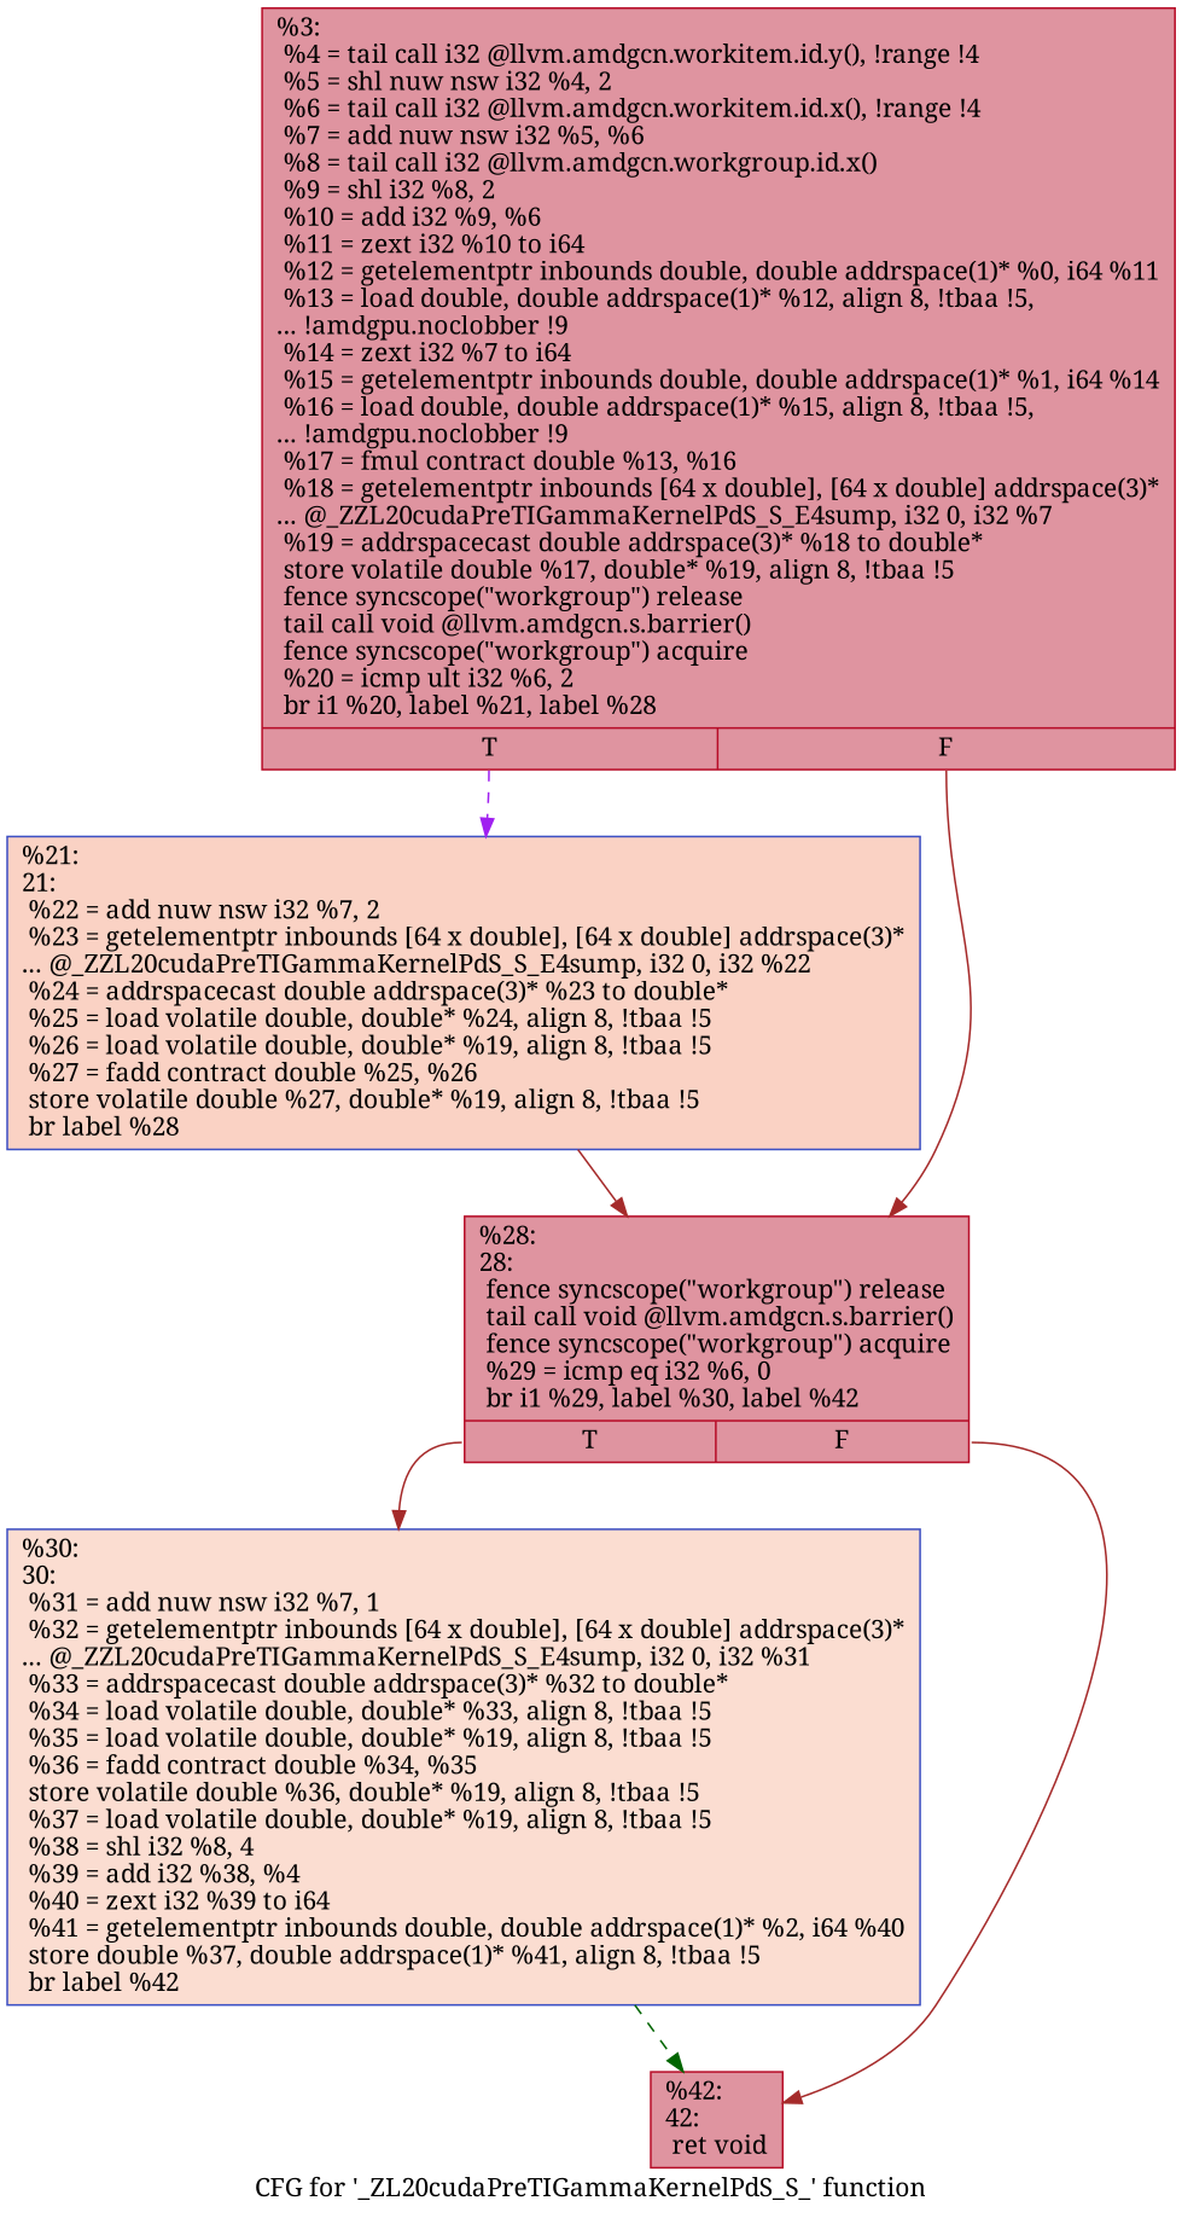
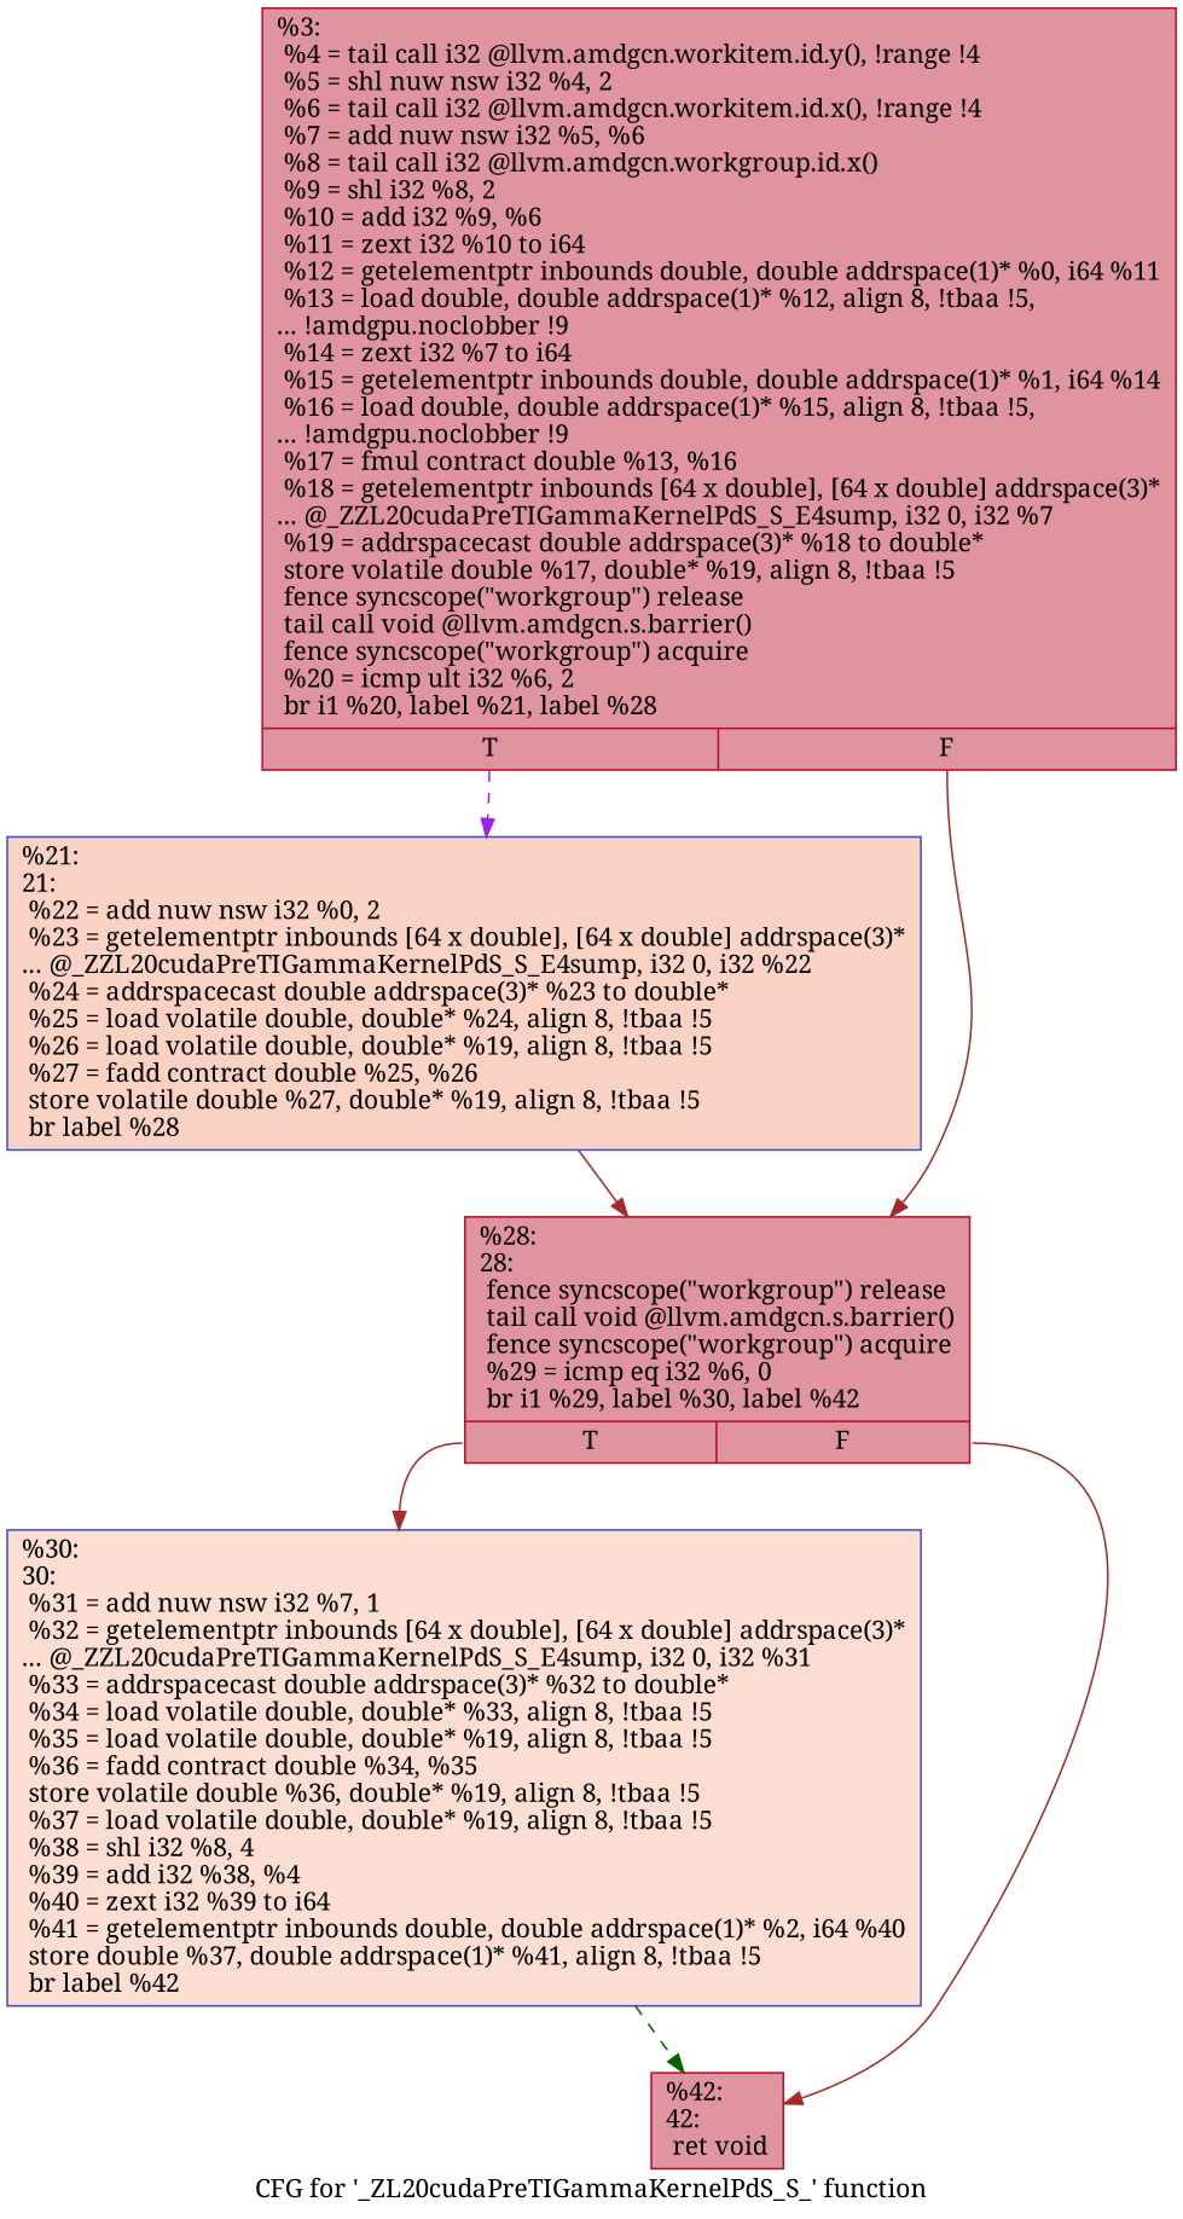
  digraph {
    label="CFG for '_ZL20cudaPreTIGammaKernelPdS_S_' function"
    fontname="Noto Serif"
    node [color="#b70d28ff" fillcolor="#b70d2870" shape=record style=filled fontname="Noto Serif"]
    edge [color=brown style=solid fontname="Noto Serif"]
    n1 [label="{%3:\l  %4 = tail call i32 @llvm.amdgcn.workitem.id.y(), !range !4\l  %5 = shl nuw nsw i32 %4, 2\l  %6 = tail call i32 @llvm.amdgcn.workitem.id.x(), !range !4\l  %7 = add nuw nsw i32 %5, %6\l  %8 = tail call i32 @llvm.amdgcn.workgroup.id.x()\l  %9 = shl i32 %8, 2\l  %10 = add i32 %9, %6\l  %11 = zext i32 %10 to i64\l  %12 = getelementptr inbounds double, double addrspace(1)* %0, i64 %11\l  %13 = load double, double addrspace(1)* %12, align 8, !tbaa !5,\l... !amdgpu.noclobber !9\l  %14 = zext i32 %7 to i64\l  %15 = getelementptr inbounds double, double addrspace(1)* %1, i64 %14\l  %16 = load double, double addrspace(1)* %15, align 8, !tbaa !5,\l... !amdgpu.noclobber !9\l  %17 = fmul contract double %13, %16\l  %18 = getelementptr inbounds [64 x double], [64 x double] addrspace(3)*\l... @_ZZL20cudaPreTIGammaKernelPdS_S_E4sump, i32 0, i32 %7\l  %19 = addrspacecast double addrspace(3)* %18 to double*\l  store volatile double %17, double* %19, align 8, !tbaa !5\l  fence syncscope(\"workgroup\") release\l  tail call void @llvm.amdgcn.s.barrier()\l  fence syncscope(\"workgroup\") acquire\l  %20 = icmp ult i32 %6, 2\l  br i1 %20, label %21, label %28\l|{<s0>T|<s1>F}}"]
-   n2 [color="#3d50c3ff" fillcolor="#f4987a70" label="{%21:\l21:                                               \l  %22 = add nuw nsw i32 %7, 2\l  %23 = getelementptr inbounds [64 x double], [64 x double] addrspace(3)*\l... @_ZZL20cudaPreTIGammaKernelPdS_S_E4sump, i32 0, i32 %22\l  %24 = addrspacecast double addrspace(3)* %23 to double*\l  %25 = load volatile double, double* %24, align 8, !tbaa !5\l  %26 = load volatile double, double* %19, align 8, !tbaa !5\l  %27 = fadd contract double %25, %26\l  store volatile double %27, double* %19, align 8, !tbaa !5\l  br label %28\l}"]
+   n2 [color="#3d50c3ff" fillcolor="#f4987a70" label="{%21:\l21:                                               \l  %22 = add nuw nsw i32 %0, 2\l  %23 = getelementptr inbounds [64 x double], [64 x double] addrspace(3)*\l... @_ZZL20cudaPreTIGammaKernelPdS_S_E4sump, i32 0, i32 %22\l  %24 = addrspacecast double addrspace(3)* %23 to double*\l  %25 = load volatile double, double* %24, align 8, !tbaa !5\l  %26 = load volatile double, double* %19, align 8, !tbaa !5\l  %27 = fadd contract double %25, %26\l  store volatile double %27, double* %19, align 8, !tbaa !5\l  br label %28\l}"]
    n3 [label="{%28:\l28:                                               \l  fence syncscope(\"workgroup\") release\l  tail call void @llvm.amdgcn.s.barrier()\l  fence syncscope(\"workgroup\") acquire\l  %29 = icmp eq i32 %6, 0\l  br i1 %29, label %30, label %42\l|{<s0>T|<s1>F}}"]
    n4 [color="#3d50c3ff" fillcolor="#f7b39670" label="{%30:\l30:                                               \l  %31 = add nuw nsw i32 %7, 1\l  %32 = getelementptr inbounds [64 x double], [64 x double] addrspace(3)*\l... @_ZZL20cudaPreTIGammaKernelPdS_S_E4sump, i32 0, i32 %31\l  %33 = addrspacecast double addrspace(3)* %32 to double*\l  %34 = load volatile double, double* %33, align 8, !tbaa !5\l  %35 = load volatile double, double* %19, align 8, !tbaa !5\l  %36 = fadd contract double %34, %35\l  store volatile double %36, double* %19, align 8, !tbaa !5\l  %37 = load volatile double, double* %19, align 8, !tbaa !5\l  %38 = shl i32 %8, 4\l  %39 = add i32 %38, %4\l  %40 = zext i32 %39 to i64\l  %41 = getelementptr inbounds double, double addrspace(1)* %2, i64 %40\l  store double %37, double addrspace(1)* %41, align 8, !tbaa !5\l  br label %42\l}"]
    n5 [label="{%42:\l42:                                               \l  ret void\l}"]
    n1 -> n2 [tailport=s0 color=purple style=dashed]
    n1 -> n3 [tailport=s1]
    n2 -> n3
    n3 -> n4 [tailport=s0]
    n3 -> n5 [tailport=s1]
    n4 -> n5 [color=darkgreen style=dashed]
  }
